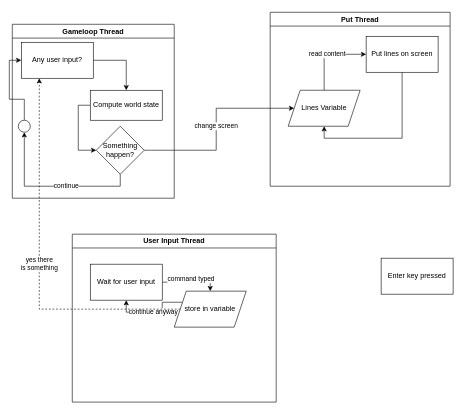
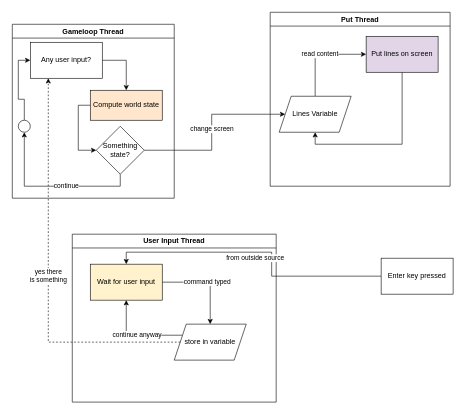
  <mxCell id="0" />
  <mxCell id="1" parent="0" />
  <mxCell id="2" value="Gameloop Thread" style="swimlane;whiteSpace=wrap;html=1;" vertex="1" parent="1"><mxGeometry x="20" y="40" width="270" height="290" as="geometry" /></mxCell>
  <mxCell id="3" style="edgeStyle=orthogonalEdgeStyle;rounded=0;orthogonalLoop=1;jettySize=auto;html=1;exitX=0;exitY=0.5;exitDx=0;exitDy=0;entryX=0;entryY=0.5;entryDx=0;entryDy=0;" edge="1" parent="2" source="4" target="8"><mxGeometry relative="1" as="geometry" /></mxCell>
- <mxCell id="4" value="Compute world state" style="rounded=0;whiteSpace=wrap;html=1;" vertex="1" parent="2"><mxGeometry x="130" y="110" width="120" height="50" as="geometry" /></mxCell>
+ <mxCell id="4" value="Compute world state" style="rounded=0;whiteSpace=wrap;html=1;fillColor=#ffe6cc;" vertex="1" parent="2"><mxGeometry x="130" y="110" width="120" height="50" as="geometry" /></mxCell>
  <mxCell id="5" style="edgeStyle=orthogonalEdgeStyle;rounded=0;orthogonalLoop=1;jettySize=auto;html=1;exitX=0.5;exitY=0;exitDx=0;exitDy=0;entryX=0;entryY=0.5;entryDx=0;entryDy=0;" edge="1" parent="2" source="6" target="10"><mxGeometry relative="1" as="geometry" /></mxCell>
  <mxCell id="6" value="" style="ellipse;whiteSpace=wrap;html=1;aspect=fixed;" vertex="1" parent="2"><mxGeometry x="10" y="160" width="20" height="20" as="geometry" /></mxCell>
  <mxCell id="7" value="continue" style="edgeStyle=orthogonalEdgeStyle;rounded=0;orthogonalLoop=1;jettySize=auto;html=1;exitX=0.5;exitY=1;exitDx=0;exitDy=0;entryX=0.5;entryY=1;entryDx=0;entryDy=0;" edge="1" parent="2" source="8" target="6"><mxGeometry x="-0.185" relative="1" as="geometry"><mxPoint as="offset" /></mxGeometry></mxCell>
- <mxCell id="8" value="Something happen?" style="rhombus;whiteSpace=wrap;html=1;" vertex="1" parent="2"><mxGeometry x="140" y="170" width="80" height="80" as="geometry" /></mxCell>
+ <mxCell id="8" value="Something state?" style="rhombus;whiteSpace=wrap;html=1;" vertex="1" parent="2"><mxGeometry x="140" y="170" width="80" height="80" as="geometry" /></mxCell>
  <mxCell id="9" style="edgeStyle=orthogonalEdgeStyle;rounded=0;orthogonalLoop=1;jettySize=auto;html=1;exitX=1;exitY=0.5;exitDx=0;exitDy=0;entryX=0.5;entryY=0;entryDx=0;entryDy=0;" edge="1" parent="2" source="10" target="4"><mxGeometry relative="1" as="geometry" /></mxCell>
- <mxCell id="10" value="Any user input?" style="rounded=0;whiteSpace=wrap;html=1;" vertex="1" parent="2"><mxGeometry x="15" y="30" width="120" height="60" as="geometry" /></mxCell>
+ <mxCell id="10" value="Any user input?" style="rounded=0;whiteSpace=wrap;html=1;" vertex="1" parent="2"><mxGeometry x="30" y="30" width="120" height="60" as="geometry" /></mxCell>
  <mxCell id="11" value="Put Thread" style="swimlane;whiteSpace=wrap;html=1;" vertex="1" parent="1"><mxGeometry x="450" y="20" width="300" height="290" as="geometry" /></mxCell>
  <mxCell id="12" style="edgeStyle=orthogonalEdgeStyle;rounded=0;orthogonalLoop=1;jettySize=auto;html=1;exitX=0.5;exitY=1;exitDx=0;exitDy=0;entryX=0.5;entryY=1;entryDx=0;entryDy=0;" edge="1" parent="11" source="13" target="15"><mxGeometry relative="1" as="geometry" /></mxCell>
- <mxCell id="13" value="Put lines on screen" style="rounded=0;whiteSpace=wrap;html=1;" vertex="1" parent="11"><mxGeometry x="160" y="40" width="120" height="60" as="geometry" /></mxCell>
+ <mxCell id="13" value="Put lines on screen" style="rounded=0;whiteSpace=wrap;html=1;fillColor=#e1d5e7;" vertex="1" parent="11"><mxGeometry x="160" y="40" width="120" height="60" as="geometry" /></mxCell>
  <mxCell id="14" value="read content" style="edgeStyle=orthogonalEdgeStyle;rounded=0;orthogonalLoop=1;jettySize=auto;html=1;exitX=0.5;exitY=0;exitDx=0;exitDy=0;entryX=0;entryY=0.5;entryDx=0;entryDy=0;" edge="1" parent="11" source="15" target="13"><mxGeometry relative="1" as="geometry" /></mxCell>
- <mxCell id="15" value="Lines Variable" style="shape=parallelogram;perimeter=parallelogramPerimeter;whiteSpace=wrap;html=1;fixedSize=1;" vertex="1" parent="11"><mxGeometry x="30" y="130" width="120" height="60" as="geometry" /></mxCell>
+ <mxCell id="15" value="Lines Variable" style="shape=parallelogram;perimeter=parallelogramPerimeter;whiteSpace=wrap;html=1;fixedSize=1;" vertex="1" parent="11"><mxGeometry x="15" y="140" width="120" height="60" as="geometry" /></mxCell>
  <mxCell id="16" value="User Input Thread" style="swimlane;whiteSpace=wrap;html=1;" vertex="1" parent="1"><mxGeometry x="120" y="390" width="340" height="280" as="geometry" /></mxCell>
  <mxCell id="17" value="command typed" style="edgeStyle=orthogonalEdgeStyle;rounded=0;orthogonalLoop=1;jettySize=auto;html=1;exitX=1;exitY=0.5;exitDx=0;exitDy=0;entryX=0.5;entryY=0;entryDx=0;entryDy=0;" edge="1" parent="16" source="18" target="20"><mxGeometry relative="1" as="geometry" /></mxCell>
- <mxCell id="18" value="Wait for user input" style="rounded=0;whiteSpace=wrap;html=1;" vertex="1" parent="16"><mxGeometry x="30" y="50" width="120" height="60" as="geometry" /></mxCell>
+ <mxCell id="18" value="Wait for user input" style="rounded=0;whiteSpace=wrap;html=1;fillColor=#fff2cc;" vertex="1" parent="16"><mxGeometry x="30" y="50" width="120" height="60" as="geometry" /></mxCell>
  <mxCell id="19" value="continue anyway" style="edgeStyle=orthogonalEdgeStyle;rounded=0;orthogonalLoop=1;jettySize=auto;html=1;exitX=0;exitY=0.25;exitDx=0;exitDy=0;entryX=0.5;entryY=1;entryDx=0;entryDy=0;" edge="1" parent="16" source="20" target="18"><mxGeometry relative="1" as="geometry" /></mxCell>
- <mxCell id="20" value="store in variable" style="shape=parallelogram;perimeter=parallelogramPerimeter;whiteSpace=wrap;html=1;fixedSize=1;" vertex="1" parent="16"><mxGeometry x="170" y="95" width="120" height="60" as="geometry" /></mxCell>
+ <mxCell id="20" value="store in variable" style="shape=parallelogram;perimeter=parallelogramPerimeter;whiteSpace=wrap;html=1;fixedSize=1;" vertex="1" parent="16"><mxGeometry x="170" y="150" width="120" height="60" as="geometry" /></mxCell>
  <mxCell id="21" value="change screen" style="edgeStyle=orthogonalEdgeStyle;rounded=0;orthogonalLoop=1;jettySize=auto;html=1;exitX=1;exitY=0.5;exitDx=0;exitDy=0;entryX=0;entryY=0.5;entryDx=0;entryDy=0;" edge="1" parent="1" source="8" target="15"><mxGeometry relative="1" as="geometry" /></mxCell>
+ <mxCell id="22" value="from outside source" style="edgeStyle=orthogonalEdgeStyle;rounded=0;orthogonalLoop=1;jettySize=auto;html=1;exitX=0;exitY=0.5;exitDx=0;exitDy=0;entryX=0.5;entryY=0;entryDx=0;entryDy=0;" edge="1" parent="1" source="23" target="18"><mxGeometry x="0.029" y="10" relative="1" as="geometry"><mxPoint as="offset" /></mxGeometry></mxCell>
  <mxCell id="23" value="Enter key pressed" style="rounded=0;whiteSpace=wrap;html=1;" vertex="1" parent="1"><mxGeometry x="635" y="430" width="120" height="60" as="geometry" /></mxCell>
  <mxCell id="24" value="yes there&lt;div&gt;is something&lt;/div&gt;" style="edgeStyle=orthogonalEdgeStyle;rounded=0;orthogonalLoop=1;jettySize=auto;html=1;exitX=0;exitY=0.5;exitDx=0;exitDy=0;entryX=0.25;entryY=1;entryDx=0;entryDy=0;dashed=1;" edge="1" parent="1" source="20" target="10"><mxGeometry relative="1" as="geometry" /></mxCell>
